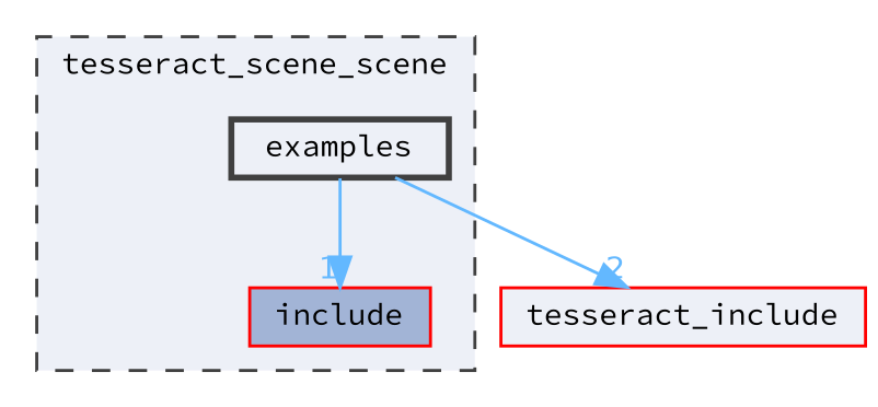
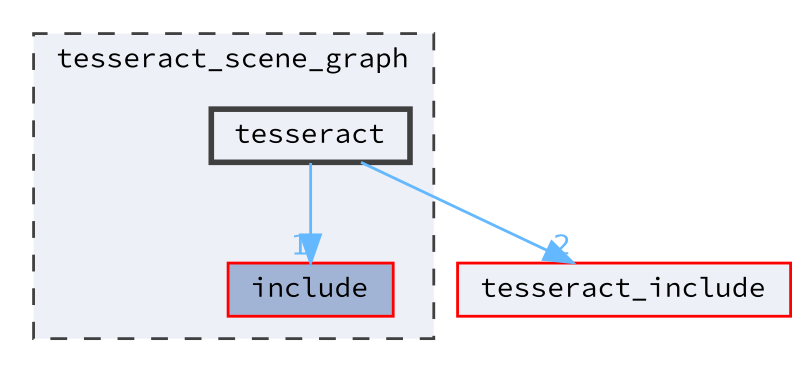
  digraph {
    compound=true
    fontname="Source Code Pro"
    node [color=red fillcolor="#edf0f7" fontname="Source Code Pro" fontsize=10 shape=box style=filled]
    edge [color=steelblue1 fontcolor=steelblue1 fontname="Source Code Pro" fontsize=10 labeldistance=1.5 labelfontname=Helvetica labelfontsize=10]
    n1 [fillcolor="#a2b4d6" height=0.2 label=include width=0.4]
-   n2 [color=grey25 height=0.2 label=examples style="filled,bold" width=0.4]
+   n2 [color=grey25 height=0.2 label=tesseract style="filled,bold" width=0.4]
    n3 [height=0.2 label=tesseract_include width=0.4]
    subgraph cluster_1 {
      bgcolor="#edf0f7"
      fontsize=10
-     label=tesseract_scene_scene
+     label=tesseract_scene_graph
      pencolor=grey25
      style="filled,dashed"
      n1
      n2
    }
    n2 -> n1 [headlabel=1]
    n2 -> n3 [headlabel=2]
  }
